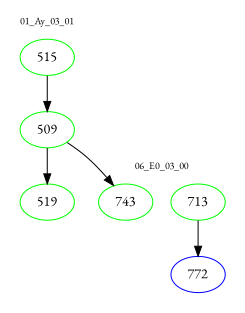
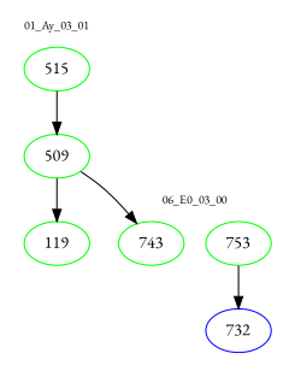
  digraph {
    fontname="EB Garamond"
    node [color=green fontname="EB Garamond"]
    edge [color=black fontname="EB Garamond"]
    n1 [label=515]
    n2 [label=509]
-   n3 [label=519]
-   n4 [label=713]
-   n5 [color=blue label=772]
+   n3 [label=119]
+   n4 [label=753]
+   n5 [color=blue label=732]
    n6 [label=743]
    subgraph cluster_1 {
      color=white
      fontsize=10
      label="01_Ay_03_01"
      n1
      n2
      n3
    }
    subgraph cluster_2 {
      color=white
      fontsize=10
      label="06_E0_03_00"
      n4
      n5
      n6
    }
    n1 -> n2
    n2 -> n3
    n2 -> n6
    n4 -> n5
  }
